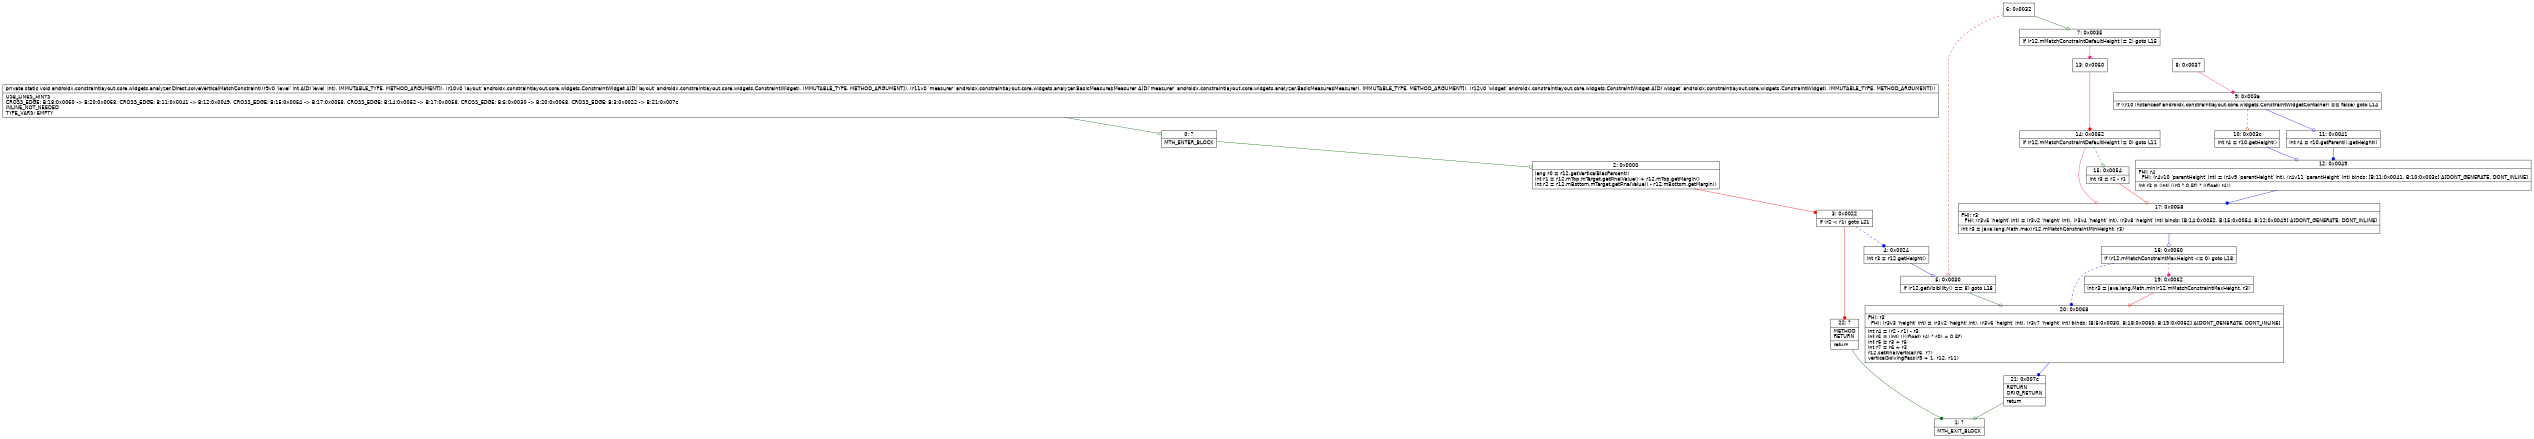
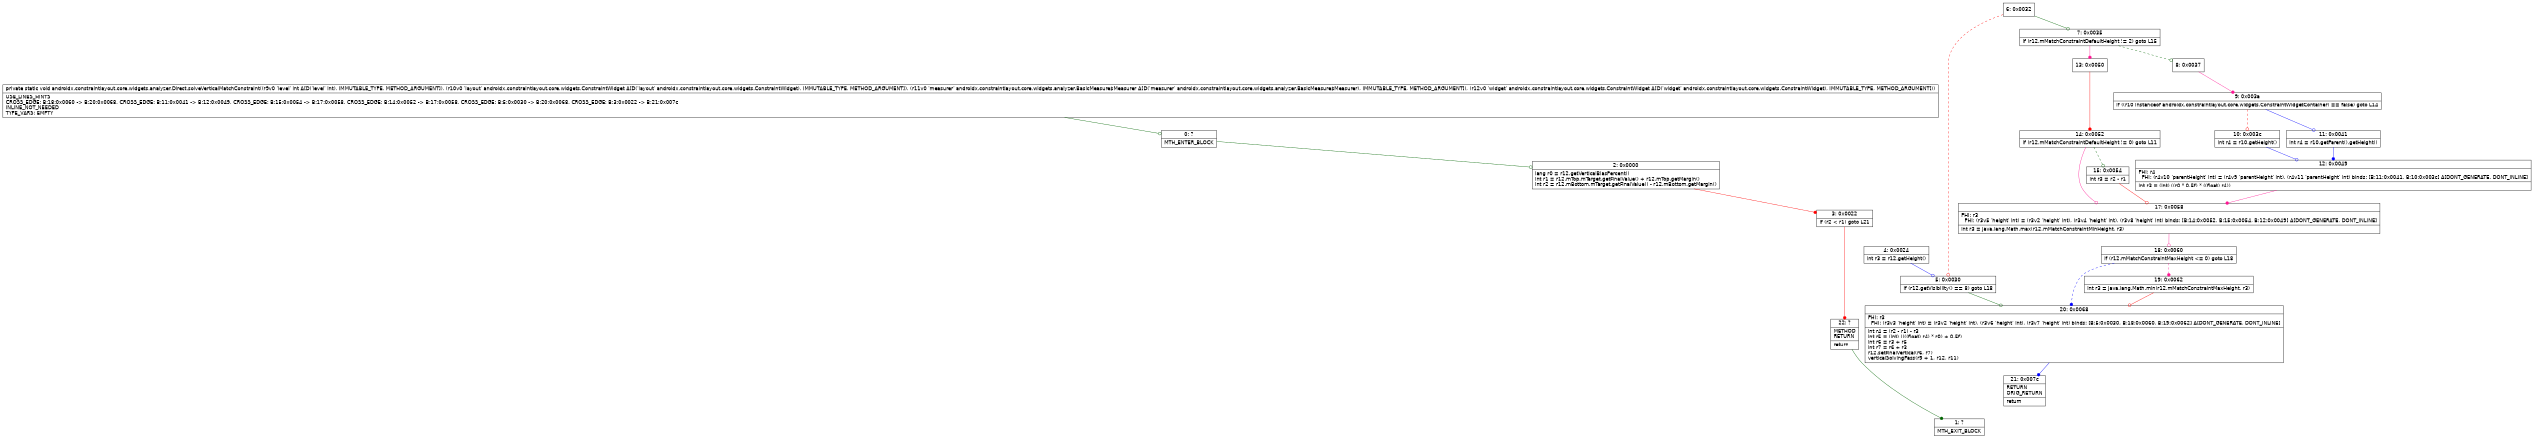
  digraph {
    fontname="DejaVu Sans"
    node [fontname="DejaVu Sans" shape=record]
    edge [arrowhead=odot color=darkgreen fontname="DejaVu Sans"]
    n1 [label="{0\:\ ?|MTH_ENTER_BLOCK\l}"]
    n2 [label="{2\:\ 0x0000|lang r0 = r12.getVerticalBiasPercent()\lint r1 = r12.mTop.mTarget.getFinalValue() + r12.mTop.getMargin()\lint r2 = r12.mBottom.mTarget.getFinalValue() \- r12.mBottom.getMargin()\l}"]
    n3 [label="{3\:\ 0x0022|if (r2 \< r1) goto L21\l}"]
    n4 [label="{4\:\ 0x0024|int r3 = r12.getHeight()\l}"]
    n5 [label="{22\:\ ?|METHOD\lRETURN\l|return\l}"]
    n6 [label="{5\:\ 0x0030|if (r12.getVisibility() == 8) goto L18\l}"]
    n7 [label="{1\:\ ?|MTH_EXIT_BLOCK\l}"]
    n8 [label="{20\:\ 0x0068|PHI: r3 \l  PHI: (r3v3 'height' int) = (r3v2 'height' int), (r3v6 'height' int), (r3v7 'height' int) binds: [B:5:0x0030, B:18:0x0060, B:19:0x0062] A[DONT_GENERATE, DONT_INLINE]\l|int r4 = (r2 \- r1) \- r3\lint r5 = (int) ((((float) r4) * r0) + 0.5f)\lint r6 = r3 + r5\lint r7 = r6 + r3\lr12.setFinalVertical(r6, r7)\lverticalSolvingPass(r9 + 1, r12, r11)\l}"]
    n9 [label="{6\:\ 0x0032}"]
    n10 [label="{7\:\ 0x0035|if (r12.mMatchConstraintDefaultHeight != 2) goto L15\l}"]
    n11 [label="{21\:\ 0x007c|RETURN\lORIG_RETURN\l|return\l}"]
    n12 [label="{8\:\ 0x0037}"]
    n13 [label="{13\:\ 0x0050}"]
    n14 [label="{9\:\ 0x003a|if ((r10 instanceof androidx.constraintlayout.core.widgets.ConstraintWidgetContainer) == false) goto L14\l}"]
    n15 [label="{14\:\ 0x0052|if (r12.mMatchConstraintDefaultHeight != 0) goto L11\l}"]
    n16 [label="{10\:\ 0x003c|int r4 = r10.getHeight()\l}"]
    n17 [label="{11\:\ 0x0041|int r4 = r10.getParent().getHeight()\l}"]
    n18 [label="{12\:\ 0x0049|PHI: r4 \l  PHI: (r4v10 'parentHeight' int) = (r4v9 'parentHeight' int), (r4v11 'parentHeight' int) binds: [B:11:0x0041, B:10:0x003c] A[DONT_GENERATE, DONT_INLINE]\l|int r3 = (int) ((r0 * 0.5f) * ((float) r4))\l}"]
    n19 [label="{17\:\ 0x0058|PHI: r3 \l  PHI: (r3v5 'height' int) = (r3v2 'height' int), (r3v4 'height' int), (r3v8 'height' int) binds: [B:14:0x0052, B:15:0x0054, B:12:0x0049] A[DONT_GENERATE, DONT_INLINE]\l|int r3 = java.lang.Math.max(r12.mMatchConstraintMinHeight, r3)\l}"]
    n20 [label="{18\:\ 0x0060|if (r12.mMatchConstraintMaxHeight \<= 0) goto L18\l}"]
    n21 [label="{19\:\ 0x0062|int r3 = java.lang.Math.min(r12.mMatchConstraintMaxHeight, r3)\l}"]
    n22 [label="{15\:\ 0x0054|int r3 = r2 \- r1\l}"]
    n23 [label="{private static void androidx.constraintlayout.core.widgets.analyzer.Direct.solveVerticalMatchConstraint((r9v0 'level' int A[D('level' int), IMMUTABLE_TYPE, METHOD_ARGUMENT]), (r10v0 'layout' androidx.constraintlayout.core.widgets.ConstraintWidget A[D('layout' androidx.constraintlayout.core.widgets.ConstraintWidget), IMMUTABLE_TYPE, METHOD_ARGUMENT]), (r11v0 'measurer' androidx.constraintlayout.core.widgets.analyzer.BasicMeasure$Measurer A[D('measurer' androidx.constraintlayout.core.widgets.analyzer.BasicMeasure$Measurer), IMMUTABLE_TYPE, METHOD_ARGUMENT]), (r12v0 'widget' androidx.constraintlayout.core.widgets.ConstraintWidget A[D('widget' androidx.constraintlayout.core.widgets.ConstraintWidget), IMMUTABLE_TYPE, METHOD_ARGUMENT]))  | USE_LINES_HINTS\lCROSS_EDGE: B:18:0x0060 \-\> B:20:0x0068, CROSS_EDGE: B:11:0x0041 \-\> B:12:0x0049, CROSS_EDGE: B:15:0x0054 \-\> B:17:0x0058, CROSS_EDGE: B:14:0x0052 \-\> B:17:0x0058, CROSS_EDGE: B:5:0x0030 \-\> B:20:0x0068, CROSS_EDGE: B:3:0x0022 \-\> B:21:0x007c\lINLINE_NOT_NEEDED\lTYPE_VARS: EMPTY\l}"]
    n1 -> n2
    n2 -> n3 [arrowhead=dot color=red]
-   n3 -> n4 [arrowhead=dot color=blue style=dashed]
    n3 -> n5 [arrowhead=dot color=red]
    n4 -> n6 [color=blue]
    n5 -> n7 [arrowhead=dot]
    n6 -> n8
    n8 -> n11 [arrowhead=dot color=blue]
    n9 -> n6 [color=red style=dashed]
    n9 -> n10
+   n10 -> n12 [style=dashed]
    n10 -> n13 [arrowhead=dot color=deeppink]
-   n11 -> n7
    n12 -> n14 [arrowhead=dot color=deeppink]
    n13 -> n15 [arrowhead=dot color=red]
    n14 -> n16 [color=red style=dashed]
    n14 -> n17 [color=blue]
    n15 -> n19 [color=deeppink]
    n15 -> n22 [style=dashed]
    n16 -> n18 [color=blue]
    n17 -> n18 [arrowhead=dot color=blue]
-   n18 -> n19 [arrowhead=dot color=blue]
-   n19 -> n20 [color=blue]
+   n18 -> n19 [arrowhead=dot color=deeppink]
+   n19 -> n20 [color=deeppink]
    n20 -> n8 [arrowhead=dot color=blue style=dashed]
    n20 -> n21 [arrowhead=dot color=deeppink style=dashed]
    n21 -> n8 [color=red]
    n22 -> n19 [color=red]
    n23 -> n1
  }
